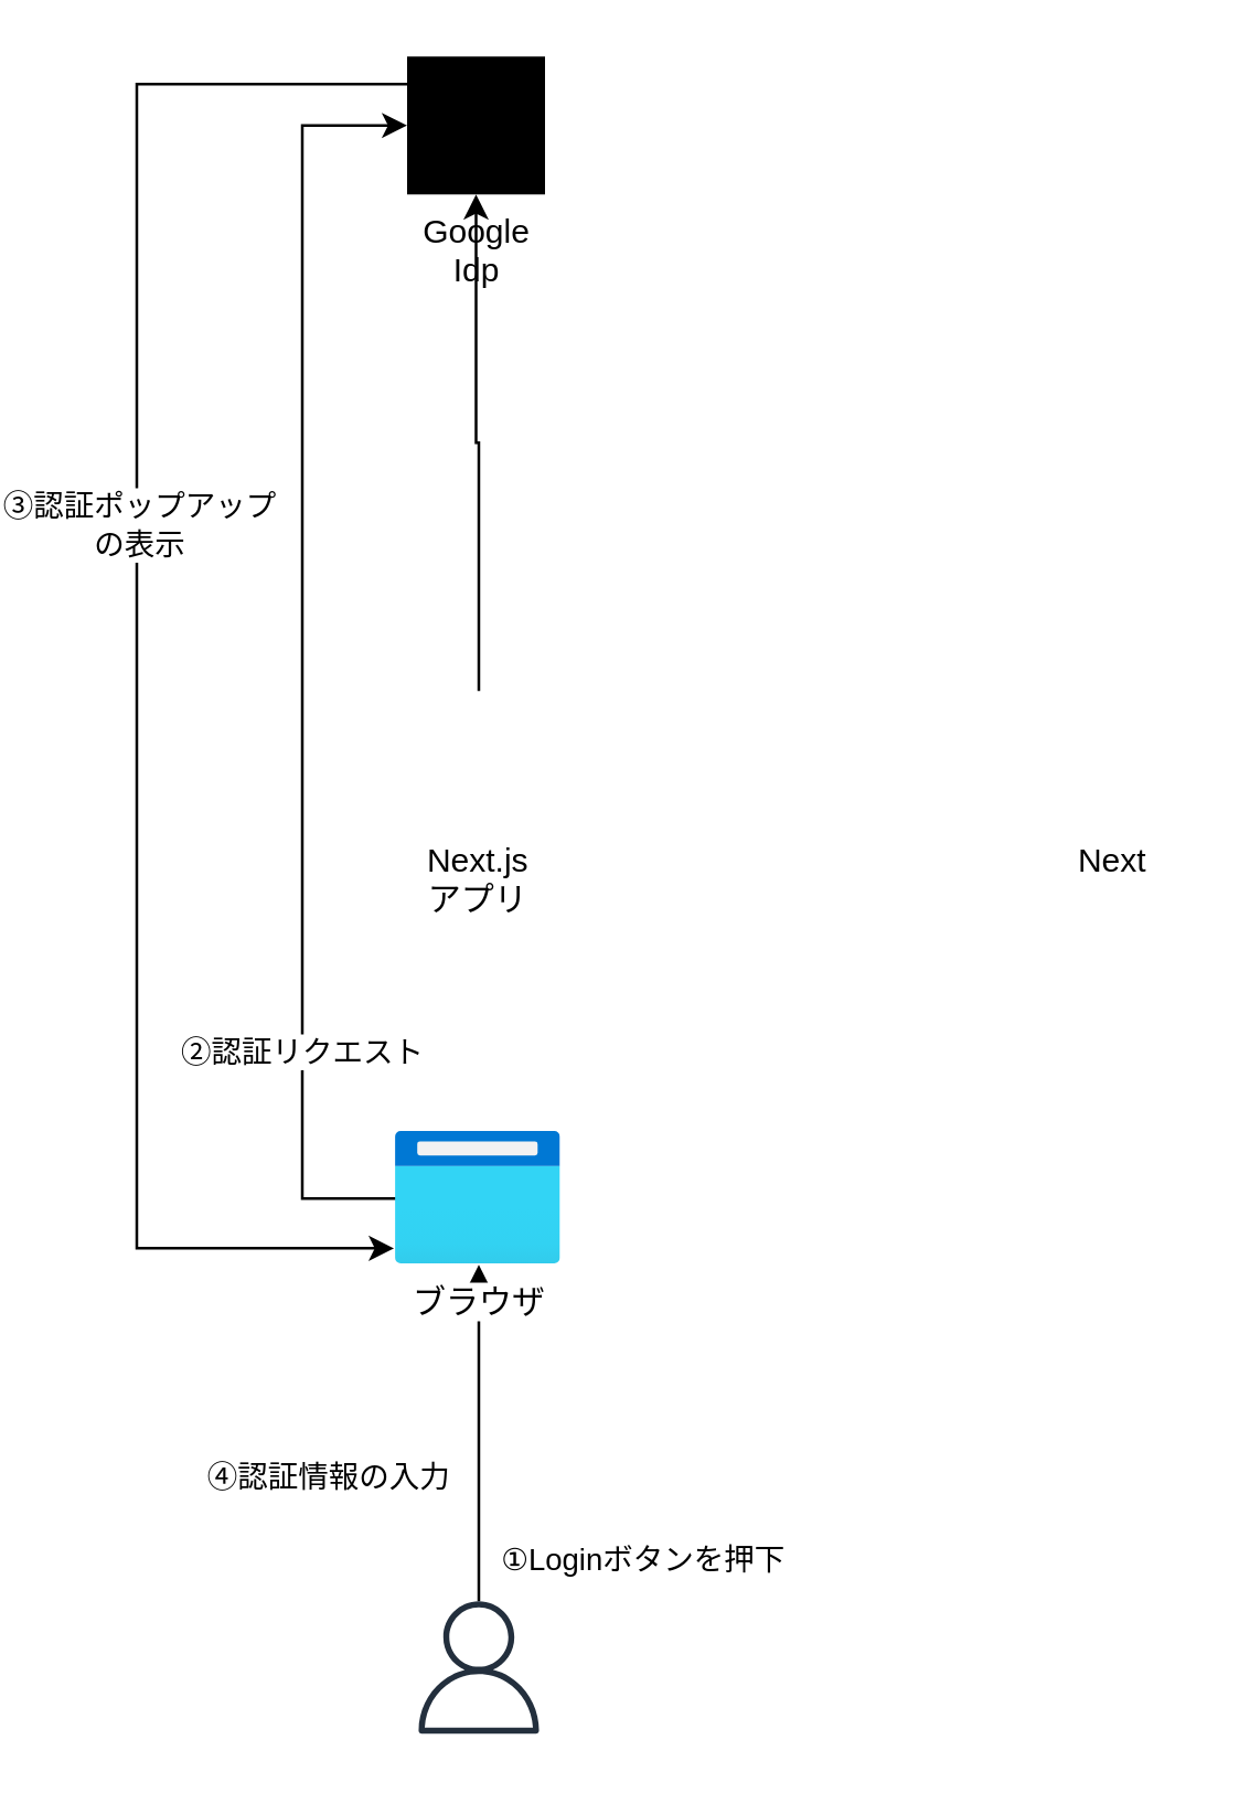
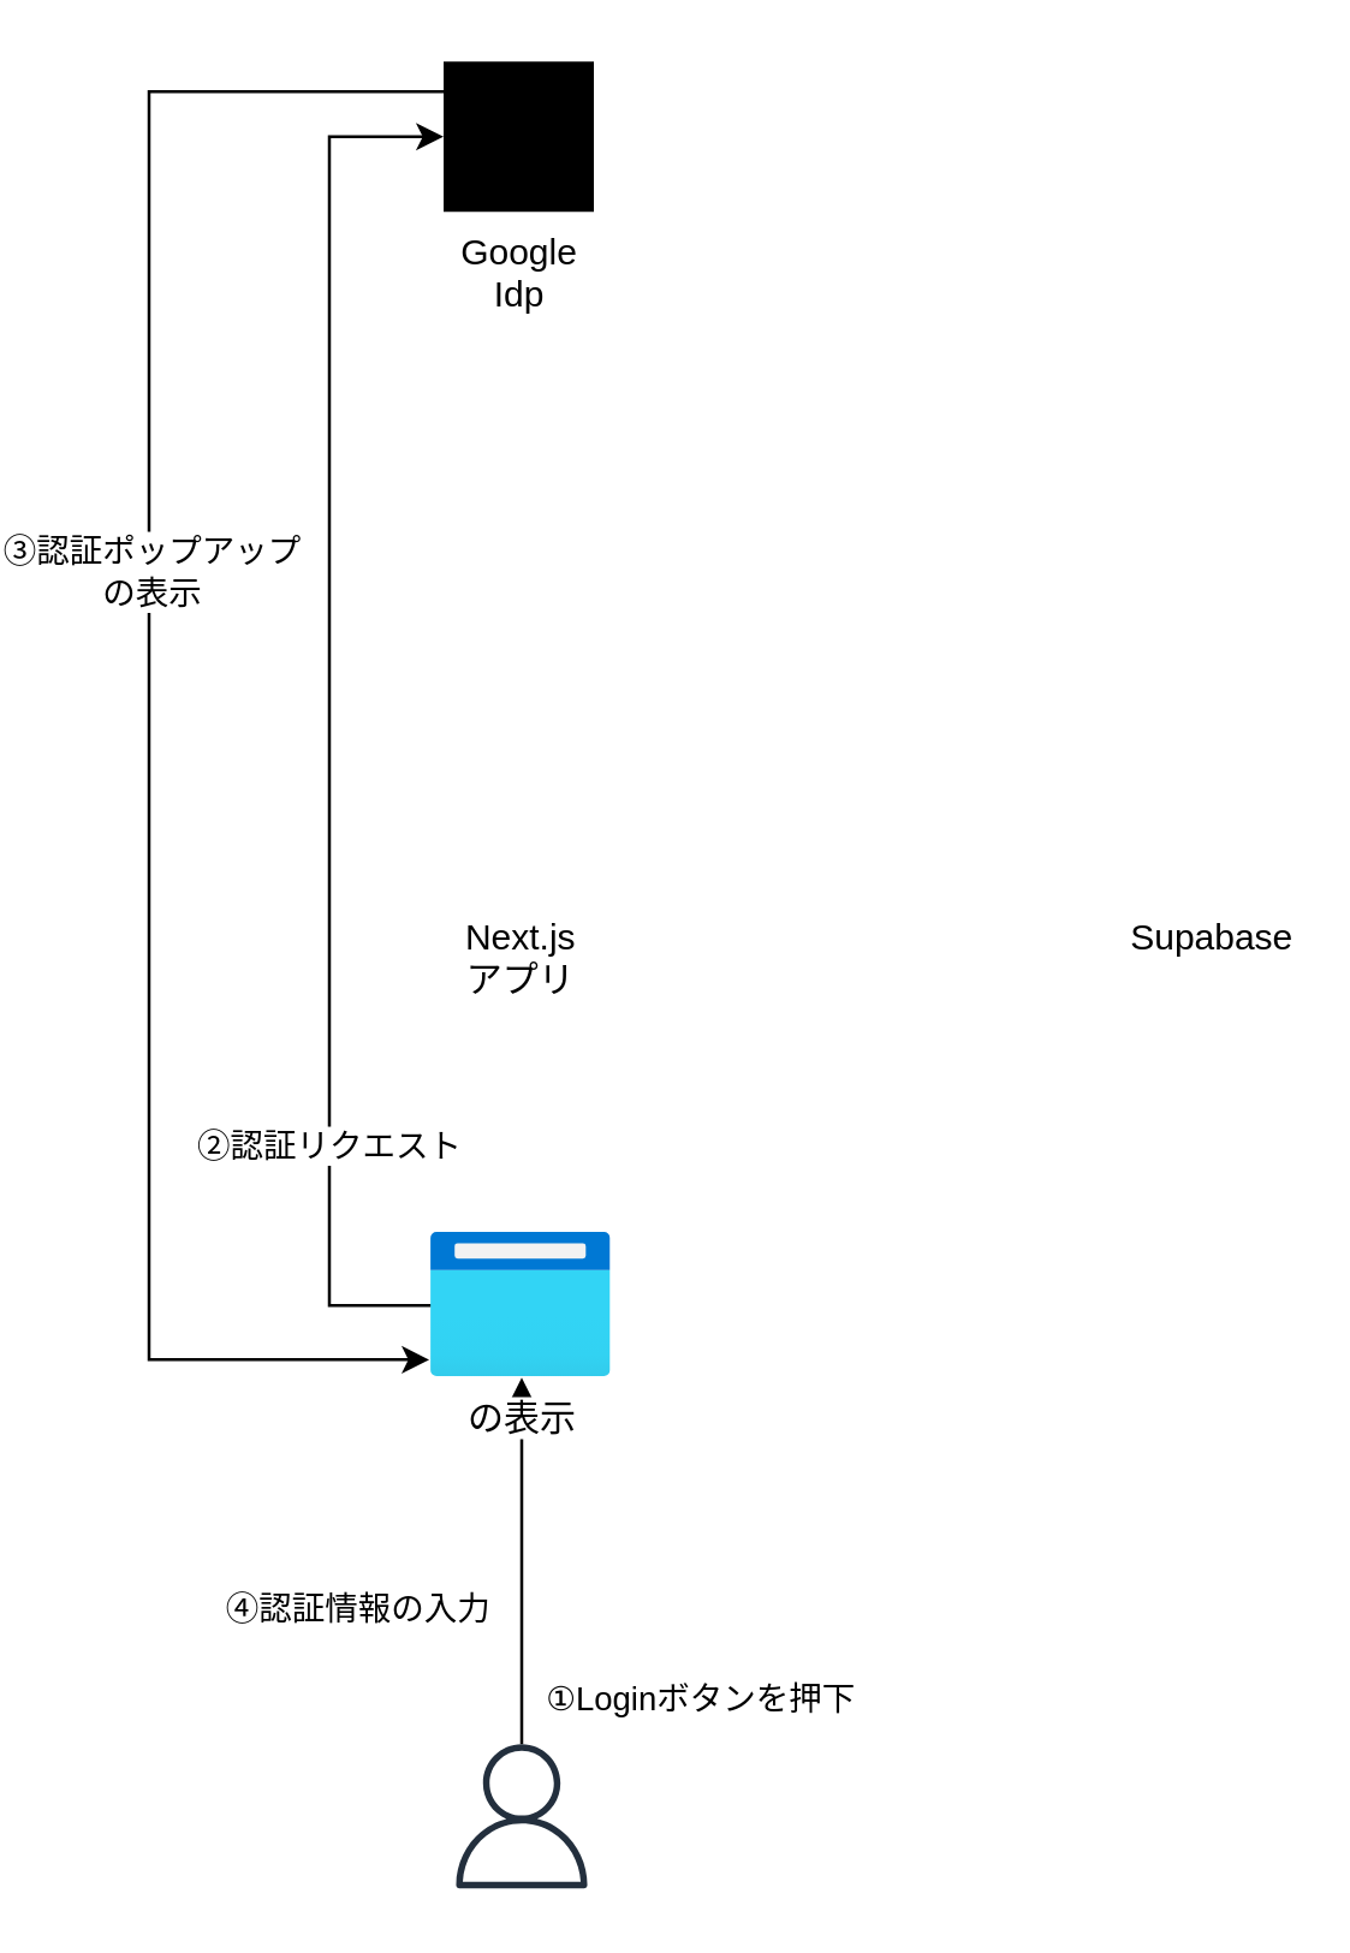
  <mxCell id="0" />
  <mxCell id="1" parent="0" />
- <mxCell id="2" style="edgeStyle=orthogonalEdgeStyle;rounded=0;orthogonalLoop=1;jettySize=auto;html=1;" edge="1" parent="1" source="3" target="11"><mxGeometry relative="1" as="geometry" /></mxCell>
  <mxCell id="3" value="Next.js&#10;アプリ" style="shape=image;verticalLabelPosition=bottom;labelBackgroundColor=default;verticalAlign=top;aspect=fixed;imageAspect=0;image=https://cdn.worldvectorlogo.com/logos/next-js.svg;" parent="1" vertex="1"><mxGeometry x="120" y="250" width="48" height="48" as="geometry" /></mxCell>
- <mxCell id="4" value="Next" style="shape=image;verticalLabelPosition=bottom;labelBackgroundColor=default;verticalAlign=top;aspect=fixed;imageAspect=0;image=https://media.licdn.com/dms/image/v2/D4E0BAQERGTXCf4yK8A/company-logo_200_200/company-logo_200_200/0/1692094901296/supabase_logo?e=2147483647&amp;v=beta&amp;t=2P19Am6Q8r8Ghtf5o6Z8U8Qe-bhHAFD5KJLM-ObMSCc;" vertex="1" parent="1"><mxGeometry x="350" y="250" width="48" height="48" as="geometry" /></mxCell>
+ <mxCell id="4" value="Supabase" style="shape=image;verticalLabelPosition=bottom;labelBackgroundColor=default;verticalAlign=top;aspect=fixed;imageAspect=0;image=https://media.licdn.com/dms/image/v2/D4E0BAQERGTXCf4yK8A/company-logo_200_200/company-logo_200_200/0/1692094901296/supabase_logo?e=2147483647&amp;v=beta&amp;t=2P19Am6Q8r8Ghtf5o6Z8U8Qe-bhHAFD5KJLM-ObMSCc;" vertex="1" parent="1"><mxGeometry x="350" y="250" width="48" height="48" as="geometry" /></mxCell>
  <mxCell id="5" style="edgeStyle=orthogonalEdgeStyle;rounded=0;orthogonalLoop=1;jettySize=auto;html=1;" edge="1" parent="1" source="6"><mxGeometry relative="1" as="geometry"><mxPoint x="144" y="458" as="targetPoint" /></mxGeometry></mxCell>
  <mxCell id="6" value="" style="sketch=0;outlineConnect=0;fontColor=#232F3E;gradientColor=none;fillColor=#232F3D;strokeColor=none;dashed=0;verticalLabelPosition=bottom;verticalAlign=top;align=center;html=1;fontSize=12;fontStyle=0;aspect=fixed;pointerEvents=1;shape=mxgraph.aws4.user;" vertex="1" parent="1"><mxGeometry x="120" y="580" width="48" height="48" as="geometry" /></mxCell>
  <mxCell id="7" value="&lt;span style=&quot;font-size: 11px; text-wrap-mode: nowrap; background-color: rgb(255, 255, 255);&quot;&gt;①Loginボタンを押下&lt;/span&gt;" style="text;html=1;align=center;verticalAlign=middle;whiteSpace=wrap;rounded=0;" vertex="1" parent="1"><mxGeometry x="174" y="550" width="60" height="30" as="geometry" /></mxCell>
  <mxCell id="8" style="edgeStyle=orthogonalEdgeStyle;rounded=0;orthogonalLoop=1;jettySize=auto;html=1;" edge="1" parent="1" source="10" target="11"><mxGeometry relative="1" as="geometry"><Array as="points"><mxPoint x="80" y="434" /><mxPoint x="80" y="45" /></Array></mxGeometry></mxCell>
  <mxCell id="9" value="②認証リクエスト" style="edgeLabel;html=1;align=center;verticalAlign=middle;resizable=0;points=[];" vertex="1" connectable="0" parent="8"><mxGeometry x="0.096" y="1" relative="1" as="geometry"><mxPoint y="165" as="offset" /></mxGeometry></mxCell>
- <mxCell id="10" value="ブラウザ" style="image;aspect=fixed;html=1;points=[];align=center;fontSize=12;image=img/lib/azure2/general/Browser.svg;" vertex="1" parent="1"><mxGeometry x="114" y="410" width="60" height="48" as="geometry" /></mxCell>
+ <mxCell id="10" value="の表示" style="image;aspect=fixed;html=1;points=[];align=center;fontSize=12;image=img/lib/azure2/general/Browser.svg;" vertex="1" parent="1"><mxGeometry x="114" y="410" width="60" height="48" as="geometry" /></mxCell>
  <mxCell id="11" value="Google&lt;div&gt;Idp&lt;/div&gt;" style="sketch=0;verticalLabelPosition=bottom;sketch=0;aspect=fixed;html=1;verticalAlign=top;strokeColor=none;fillColor=#000000;align=center;outlineConnect=0;pointerEvents=1;shape=mxgraph.citrix2.authentication_google;" vertex="1" parent="1"><mxGeometry x="118" y="20" width="50" height="50" as="geometry" /></mxCell>
  <mxCell id="12" style="edgeStyle=orthogonalEdgeStyle;rounded=0;orthogonalLoop=1;jettySize=auto;html=1;entryX=-0.013;entryY=0.876;entryDx=0;entryDy=0;entryPerimeter=0;" edge="1" parent="1" source="11" target="10"><mxGeometry relative="1" as="geometry"><Array as="points"><mxPoint x="20" y="30" /><mxPoint x="20" y="452" /></Array></mxGeometry></mxCell>
  <mxCell id="13" value="③認証ポップアップ&lt;div&gt;の表示&lt;/div&gt;" style="edgeLabel;html=1;align=center;verticalAlign=middle;resizable=0;points=[];" vertex="1" connectable="0" parent="12"><mxGeometry x="-0.163" relative="1" as="geometry"><mxPoint as="offset" /></mxGeometry></mxCell>
  <mxCell id="14" value="&lt;span style=&quot;font-size: 11px; text-wrap-mode: nowrap; background-color: rgb(255, 255, 255);&quot;&gt;④認証情報の入力&lt;/span&gt;" style="text;html=1;align=center;verticalAlign=middle;whiteSpace=wrap;rounded=0;" vertex="1" parent="1"><mxGeometry x="60" y="520" width="60" height="30" as="geometry" /></mxCell>
